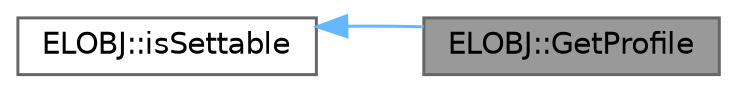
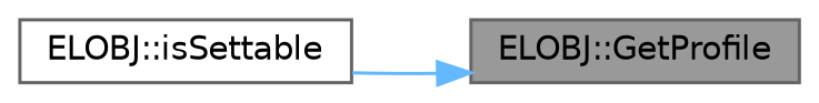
  digraph {
    rankdir=RL
    fontname="DejaVu Sans"
    node [fontname="DejaVu Sans" fontsize=10 shape=box style=filled]
    n1 [color=gray40 fillcolor=grey60 fontcolor=black height=0.2 label="ELOBJ::GetProfile" width=0.4]
    n2 [color=grey40 fillcolor=white height=0.2 label="ELOBJ::isSettable" width=0.4]
-   n2 -> n1 [color=steelblue1 dir=back fontname="DejaVu Sans" fontsize=10 labelfontname=Helvetica labelfontsize=10 style=solid]
+   n1 -> n2 [color=steelblue1 dir=back fontname="DejaVu Sans" fontsize=10 labelfontname=Helvetica labelfontsize=10 style=solid]
  }
